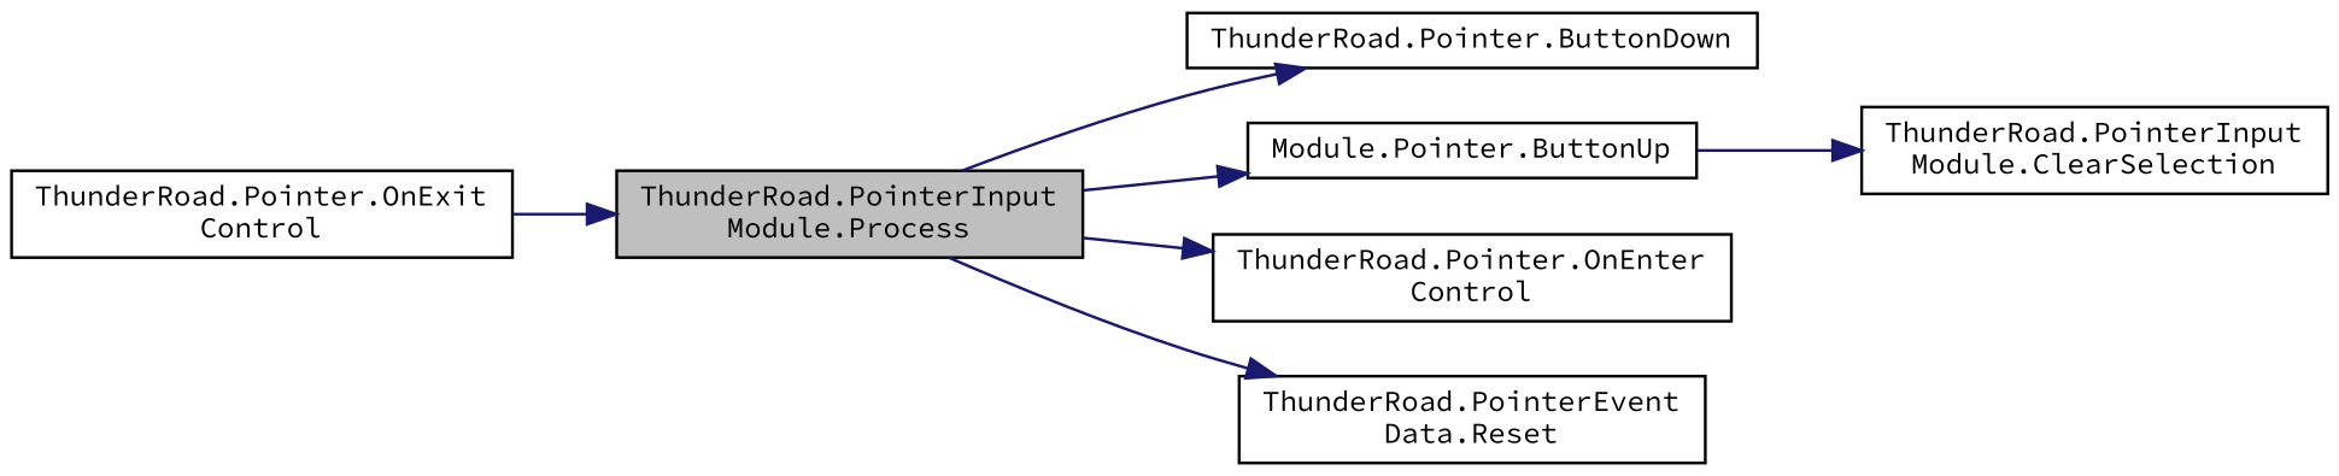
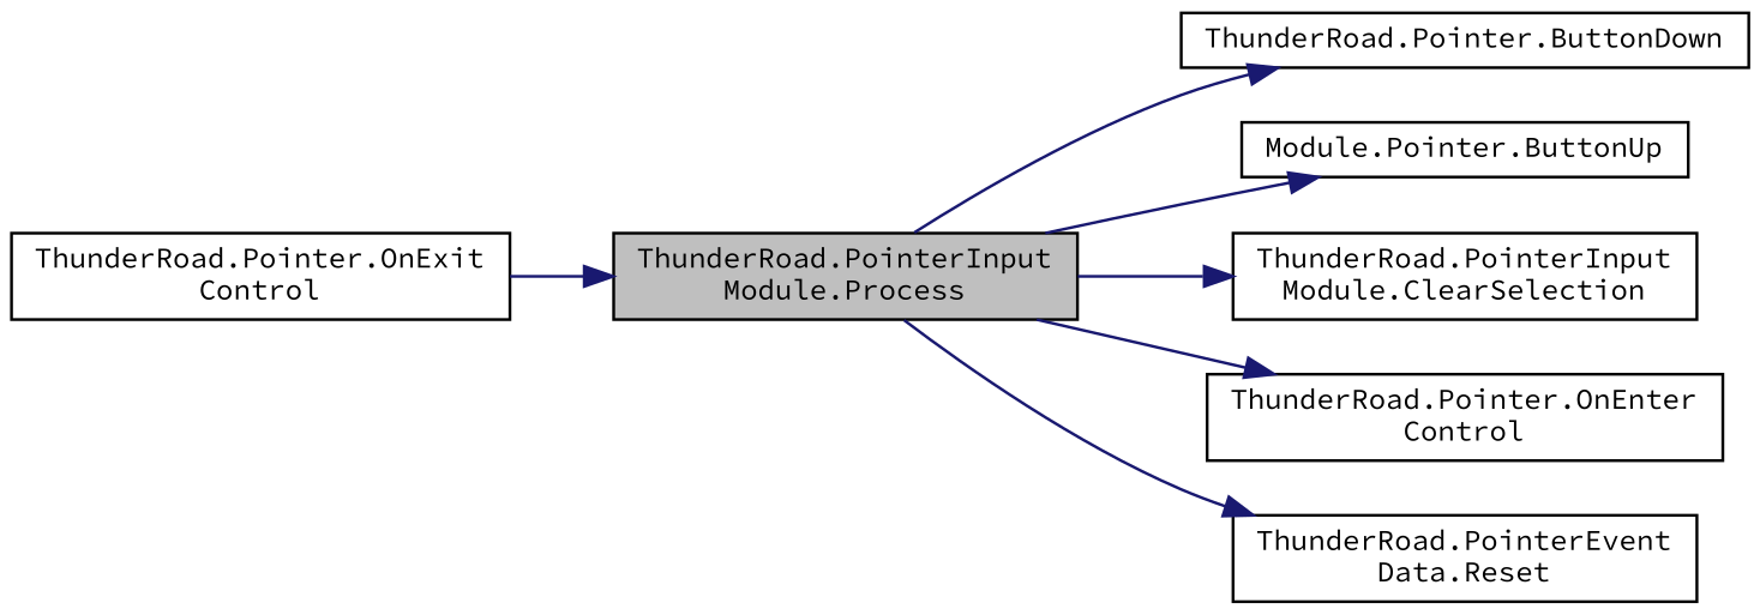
  digraph {
    fontname="Source Code Pro"
    rankdir=LR
    node [color=black fillcolor=white fontname="Source Code Pro" fontsize=10 shape=record style=filled]
    edge [color=midnightblue fontname="Source Code Pro" fontsize=10 labelfontname=Helvetica labelfontsize=10 style=solid]
    n1 [fillcolor=grey75 fontcolor=black height=0.2 label="ThunderRoad.PointerInput\lModule.Process" width=0.4]
    n2 [height=0.2 label="ThunderRoad.Pointer.ButtonDown" width=0.4]
    n3 [height=0.2 label="Module.Pointer.ButtonUp" width=0.4]
    n4 [height=0.2 label="ThunderRoad.PointerInput\lModule.ClearSelection" width=0.4]
    n5 [height=0.2 label="ThunderRoad.Pointer.OnEnter\lControl" width=0.4]
    n6 [height=0.2 label="ThunderRoad.PointerEvent\lData.Reset" width=0.4]
    n7 [height=0.2 label="ThunderRoad.Pointer.OnExit\lControl" width=0.4]
    n1 -> n2
    n1 -> n3
-   n3 -> n4
+   n1 -> n4
    n1 -> n5
    n1 -> n6
    n7 -> n1
  }
